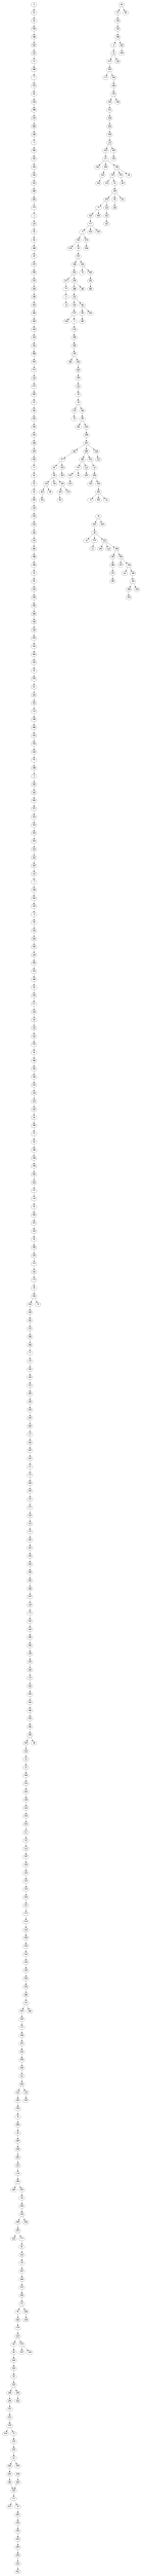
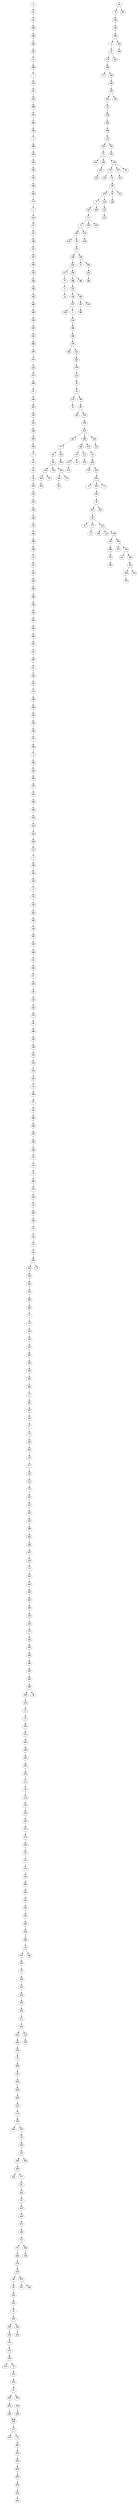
  digraph {
    fontname="IBM Plex Mono"
    node [fontname="IBM Plex Mono"]
    edge [fontname="IBM Plex Mono"]
    0
    61
    69
    410
    138
    322
    325
    41
    288
    7
    274
    85
    344
    498
    157
    400
    148
    9
    389
    232
    335
    256
    231
    282
    205
    247
    1
    139
    42
    58
    380
    20
    427
    459
    119
    418
    190
    420
    468
    450
    318
    243
    226
    308
    297
    472
    110
    477
    402
    57
    296
    207
    259
    422
    268
    239
    496
    71
    65
    24
    52
    407
    124
    423
    431
    166
    176
    486
    188
    248
    35
    82
    442
    244
    355
    340
    350
    290
    201
    416
    405
    229
    39
    379
    14
    312
    452
    214
    158
    200
    242
    310
    260
    97
    198
    4
    438
    383
    381
    277
    491
    343
    370
    191
    162
    126
    109
    137
    2
    150
    396
    223
    8
    78
    115
    363
    495
    164
    499
    375
    348
    96
    292
    11
    144
    70
    152
    336
    272
    28
    384
    236
    183
    261
    123
    173
    169
    34
    230
    27
    50
    185
    228
    194
    366
    463
    47
    147
    32
    305
    377
    413
    94
    284
    170
    222
    116
    177
    44
    281
    323
    73
    184
    446
    111
    358
    484
    21
    197
    156
    399
    271
    482
    220
    415
    437
    307
    37
    286
    447
    341
    67
    33
    304
    372
    29
    421
    193
    373
    59
    342
    367
    181
    105
    330
    301
    258
    497
    154
    23
    262
    464
    485
    302
    128
    192
    433
    54
    428
    481
    346
    186
    393
    306
    104
    345
    40
    314
    26
    95
    356
    276
    469
    140
    263
    424
    374
    13
    45
    313
    257
    435
    332
    217
    172
    436
    83
    224
    414
    245
    204
    493
    161
    315
    199
    102
    324
    386
    64
    494
    406
    249
    79
    328
    361
    266
    295
    455
    18
    466
    333
    253
    441
    492
    278
    76
    408
    60
    429
    238
    391
    132
    114
    189
    483
    101
    38
    360
    134
    250
    206
    349
    215
    141
    81
    365
    49
    467
    440
    371
    385
    53
    91
    368
    106
    178
    174
    269
    88
    273
    89
    227
    451
    254
    443
    99
    233
    160
    445
    195
    351
    241
    475
    143
    216
    75
    179
    225
    62
    203
    359
    357
    187
    390
    378
    439
    211
    411
    15
    487
    293
    299
    369
    449
    329
    311
    461
    68
    72
    80
    453
    122
    458
    3
    462
    31
    444
    479
    196
    382
    74
    264
    460
    419
    353
    454
    84
    168
    202
    448
    155
    331
    387
    12
    221
    265
    285
    120
    145
    473
    175
    48
    326
    113
    51
    267
    129
    291
    93
    86
    77
    213
    135
    130
    100
    182
    212
    17
    395
    432
    235
    470
    149
    90
    208
    171
    430
    218
    118
    55
    403
    117
    270
    92
    480
    425
    6
    63
    252
    426
    456
    127
    471
    255
    338
    5
    142
    490
    409
    237
    465
    146
    107
    474
    136
    87
    10
    131
    434
    19
    397
    234
    294
    108
    327
    316
    489
    364
    219
    401
    476
    251
    98
    478
    321
    339
    133
    210
    320
    362
    121
    103
    275
    376
    112
    412
    125
    43
    151
    46
    392
    167
    303
    153
    354
    309
    22
    209
    56
+   159
    16
    337
    347
    30
    36
    279
    352
    25
    240
    163
    404
    334
    298
    488
    417
    398
    317
    289
    66
    280
    165
    300
    394
    457
    283
    246
    180
    287
    0 -> 61
    61 -> 69
    69 -> 410
    410 -> 138
    138 -> 322
    322 -> 325
    325 -> 41
    41 -> 288
    288 -> 7
    7 -> 274
    274 -> 85
    85 -> 344
    344 -> 498
    498 -> 157
    157 -> 400
    400 -> 148
    148 -> 9
    9 -> 389
    389 -> 232
    232 -> 335
    335 -> 256
    256 -> 231
    231 -> 282
    282 -> 205
    205 -> 247
    247 -> 1
    1 -> 139
    139 -> 42
    42 -> 58
    58 -> 380
    380 -> 20
    20 -> 427
    427 -> 459
    459 -> 119
    119 -> 418
    418 -> 190
    190 -> 420
    420 -> 468
    468 -> 450
    450 -> 318
    318 -> 243
    243 -> 226
    226 -> 308
    308 -> 297
    297 -> 472
    472 -> 110
    110 -> 477
    477 -> 402
    402 -> 57
    57 -> 296
    296 -> 207
    207 -> 259
    259 -> 422
    422 -> 268
    268 -> 239
    239 -> 496
    496 -> 71
    71 -> 65
    65 -> 24
    24 -> 52
    52 -> 407
    407 -> 124
    124 -> 423
    423 -> 431
    431 -> 166
    166 -> 176
    176 -> 486
    486 -> 188
    188 -> 248
    248 -> 35
    35 -> 82
    82 -> 442
    442 -> 244
    244 -> 355
    355 -> 340
    340 -> 350
    350 -> 290
    290 -> 201
    201 -> 416
    416 -> 405
    405 -> 229
    229 -> 39
    39 -> 379
    379 -> 14
    14 -> 312
    312 -> 452
    452 -> 214
    214 -> 158
    158 -> 200
    200 -> 242
    242 -> 310
    310 -> 260
    260 -> 97
    97 -> 198
    198 -> 4
    4 -> 438
    438 -> 383
    383 -> 381
    381 -> 277
    277 -> 491
    491 -> 343
    343 -> 370
    370 -> 191
    191 -> 162
    162 -> 126
    126 -> 109
    109 -> 137
    137 -> 2
    2 -> 150
    150 -> 396
    396 -> 223
    223 -> 8
    8 -> 78
    78 -> 115
    115 -> 363
    363 -> 495
    495 -> 164
    164 -> 499
    499 -> 375
    375 -> 348
    348 -> 96
    96 -> 292
    292 -> 11
    11 -> 144
    144 -> 70
    70 -> 152
    152 -> 336
    336 -> 272
    272 -> 28
    28 -> 384
    384 -> 236
    236 -> 183
    183 -> 261
    261 -> 123
    123 -> 173
    173 -> 169
    169 -> 34
    34 -> 230
    230 -> 27
    27 -> 50
    50 -> 185
    185 -> 228
    228 -> 194
    194 -> 366
    366 -> 463
    463 -> 47
    47 -> 147
    147 -> 32
    32 -> 305
    305 -> 377
    377 -> 413
    413 -> 94
    94 -> 284
    284 -> 170
    170 -> 222
    222 -> 116
    116 -> 177
    177 -> 44
    44 -> 281
    281 -> 323
    281 -> 73
    323 -> 184
    184 -> 446
    446 -> 111
    111 -> 358
    358 -> 484
    484 -> 21
    21 -> 197
    197 -> 156
    156 -> 399
    399 -> 271
    271 -> 482
    482 -> 220
    220 -> 415
    415 -> 437
    437 -> 307
    307 -> 37
    37 -> 286
    286 -> 447
    447 -> 341
    341 -> 67
    67 -> 33
    33 -> 304
    304 -> 372
    372 -> 29
    29 -> 421
    421 -> 193
    193 -> 373
    373 -> 59
    59 -> 342
    342 -> 367
    367 -> 181
    181 -> 105
    105 -> 330
    330 -> 301
    301 -> 258
    258 -> 497
    497 -> 154
    154 -> 23
    23 -> 262
    262 -> 464
    464 -> 485
    485 -> 302
    302 -> 128
    128 -> 192
    192 -> 433
    433 -> 54
    54 -> 428
    428 -> 481
    481 -> 346
    346 -> 186
    186 -> 393
    393 -> 306
    306 -> 104
    104 -> 345
    104 -> 40
    345 -> 314
    314 -> 26
    26 -> 95
    95 -> 356
    356 -> 276
    276 -> 469
    469 -> 140
    140 -> 263
    263 -> 424
    424 -> 374
    374 -> 13
    13 -> 45
    45 -> 313
    313 -> 257
    257 -> 435
    435 -> 332
    332 -> 217
    217 -> 172
    172 -> 436
    436 -> 83
    83 -> 224
    224 -> 414
    414 -> 245
    245 -> 204
    204 -> 493
    493 -> 161
    161 -> 315
    315 -> 199
    199 -> 102
    102 -> 324
    324 -> 386
    386 -> 64
    64 -> 494
    64 -> 406
    494 -> 249
    249 -> 79
    79 -> 328
    328 -> 361
    361 -> 266
    266 -> 295
    295 -> 455
    455 -> 18
    18 -> 466
    466 -> 333
    466 -> 253
    333 -> 441
    253 -> 492
    441 -> 278
    278 -> 76
    76 -> 408
    408 -> 60
    60 -> 429
    429 -> 238
    238 -> 391
    391 -> 132
    132 -> 114
    114 -> 189
    189 -> 483
    189 -> 101
    101 -> 38
    38 -> 360
    360 -> 134
    134 -> 250
    134 -> 206
    250 -> 349
    349 -> 215
    349 -> 141
    141 -> 81
    81 -> 365
    365 -> 49
    49 -> 467
    467 -> 440
    440 -> 371
    371 -> 385
    385 -> 53
    53 -> 91
    53 -> 368
    91 -> 106
    368 -> 178
    106 -> 174
    174 -> 269
    269 -> 88
    269 -> 273
    88 -> 89
    273 -> 227
    273 -> 451
    89 -> 254
    254 -> 443
    443 -> 99
    99 -> 233
    233 -> 160
    233 -> 445
    160 -> 195
    445 -> 351
    195 -> 241
    241 -> 475
    475 -> 143
    143 -> 216
    143 -> 75
    75 -> 179
    179 -> 225
    225 -> 62
    62 -> 203
    62 -> 359
    203 -> 357
    357 -> 187
    187 -> 390
    390 -> 211
    378 -> 439
    439 -> 390
    211 -> 411
    211 -> 15
    15 -> 487
    487 -> 293
    293 -> 299
    299 -> 369
    369 -> 449
    449 -> 329
    329 -> 311
    311 -> 461
    68 -> 72
    68 -> 80
    72 -> 453
    453 -> 122
    122 -> 458
    458 -> 3
    458 -> 462
    3 -> 31
    462 -> 444
    31 -> 479
    31 -> 196
    479 -> 382
    382 -> 74
    382 -> 264
    264 -> 460
    460 -> 419
    419 -> 353
    419 -> 454
    353 -> 84
    84 -> 168
    168 -> 202
    202 -> 448
    448 -> 155
    155 -> 331
    155 -> 387
    331 -> 12
    387 -> 221
    12 -> 265
    12 -> 285
    12 -> 120
    285 -> 145
    120 -> 473
    120 -> 175
    120 -> 48
    145 -> 326
    473 -> 113
    473 -> 51
    175 -> 267
    51 -> 129
    129 -> 291
    129 -> 93
    129 -> 86
    291 -> 77
    291 -> 213
    93 -> 135
    77 -> 130
    77 -> 100
    213 -> 182
    130 -> 212
    182 -> 287
    212 -> 17
    212 -> 395
    212 -> 432
    17 -> 235
    17 -> 470
    235 -> 149
    235 -> 90
    470 -> 208
    90 -> 171
    171 -> 430
    171 -> 218
    430 -> 118
    218 -> 55
    218 -> 403
    118 -> 117
    118 -> 270
    403 -> 246
    117 -> 92
    270 -> 480
    270 -> 425
    92 -> 6
    480 -> 252
    6 -> 63
    252 -> 426
    252 -> 456
    426 -> 127
    456 -> 471
    456 -> 255
    127 -> 338
    127 -> 5
    471 -> 283
    5 -> 142
    142 -> 490
    490 -> 409
    409 -> 237
    237 -> 465
    237 -> 146
    146 -> 107
    107 -> 474
    474 -> 136
    136 -> 87
    87 -> 10
    10 -> 131
    10 -> 434
    131 -> 19
    434 -> 397
    397 -> 234
    397 -> 294
    294 -> 108
    108 -> 327
    327 -> 316
    327 -> 489
    327 -> 364
    316 -> 219
    489 -> 401
    489 -> 476
    364 -> 251
    219 -> 98
    219 -> 478
    401 -> 412
    401 -> 125
    476 -> 43
    98 -> 321
    478 -> 339
    321 -> 133
    321 -> 210
    321 -> 320
    133 -> 362
    133 -> 121
    320 -> 103
    320 -> 275
    362 -> 376
    103 -> 112
    412 -> 151
    412 -> 46
    125 -> 392
    43 -> 303
    151 -> 167
    303 -> 153
    303 -> 354
    354 -> 309
    309 -> 22
    309 -> 209
    309 -> 56
+   209 -> 159
+   159 -> 16
    16 -> 337
    16 -> 347
    337 -> 30
    30 -> 36
    30 -> 279
    30 -> 352
    279 -> 25
    352 -> 240
    352 -> 163
    352 -> 404
    404 -> 334
    404 -> 298
    334 -> 488
    298 -> 417
    298 -> 398
    488 -> 317
    398 -> 66
    398 -> 280
    317 -> 289
    280 -> 165
    165 -> 300
    165 -> 394
    300 -> 457
    246 -> 180
  }
